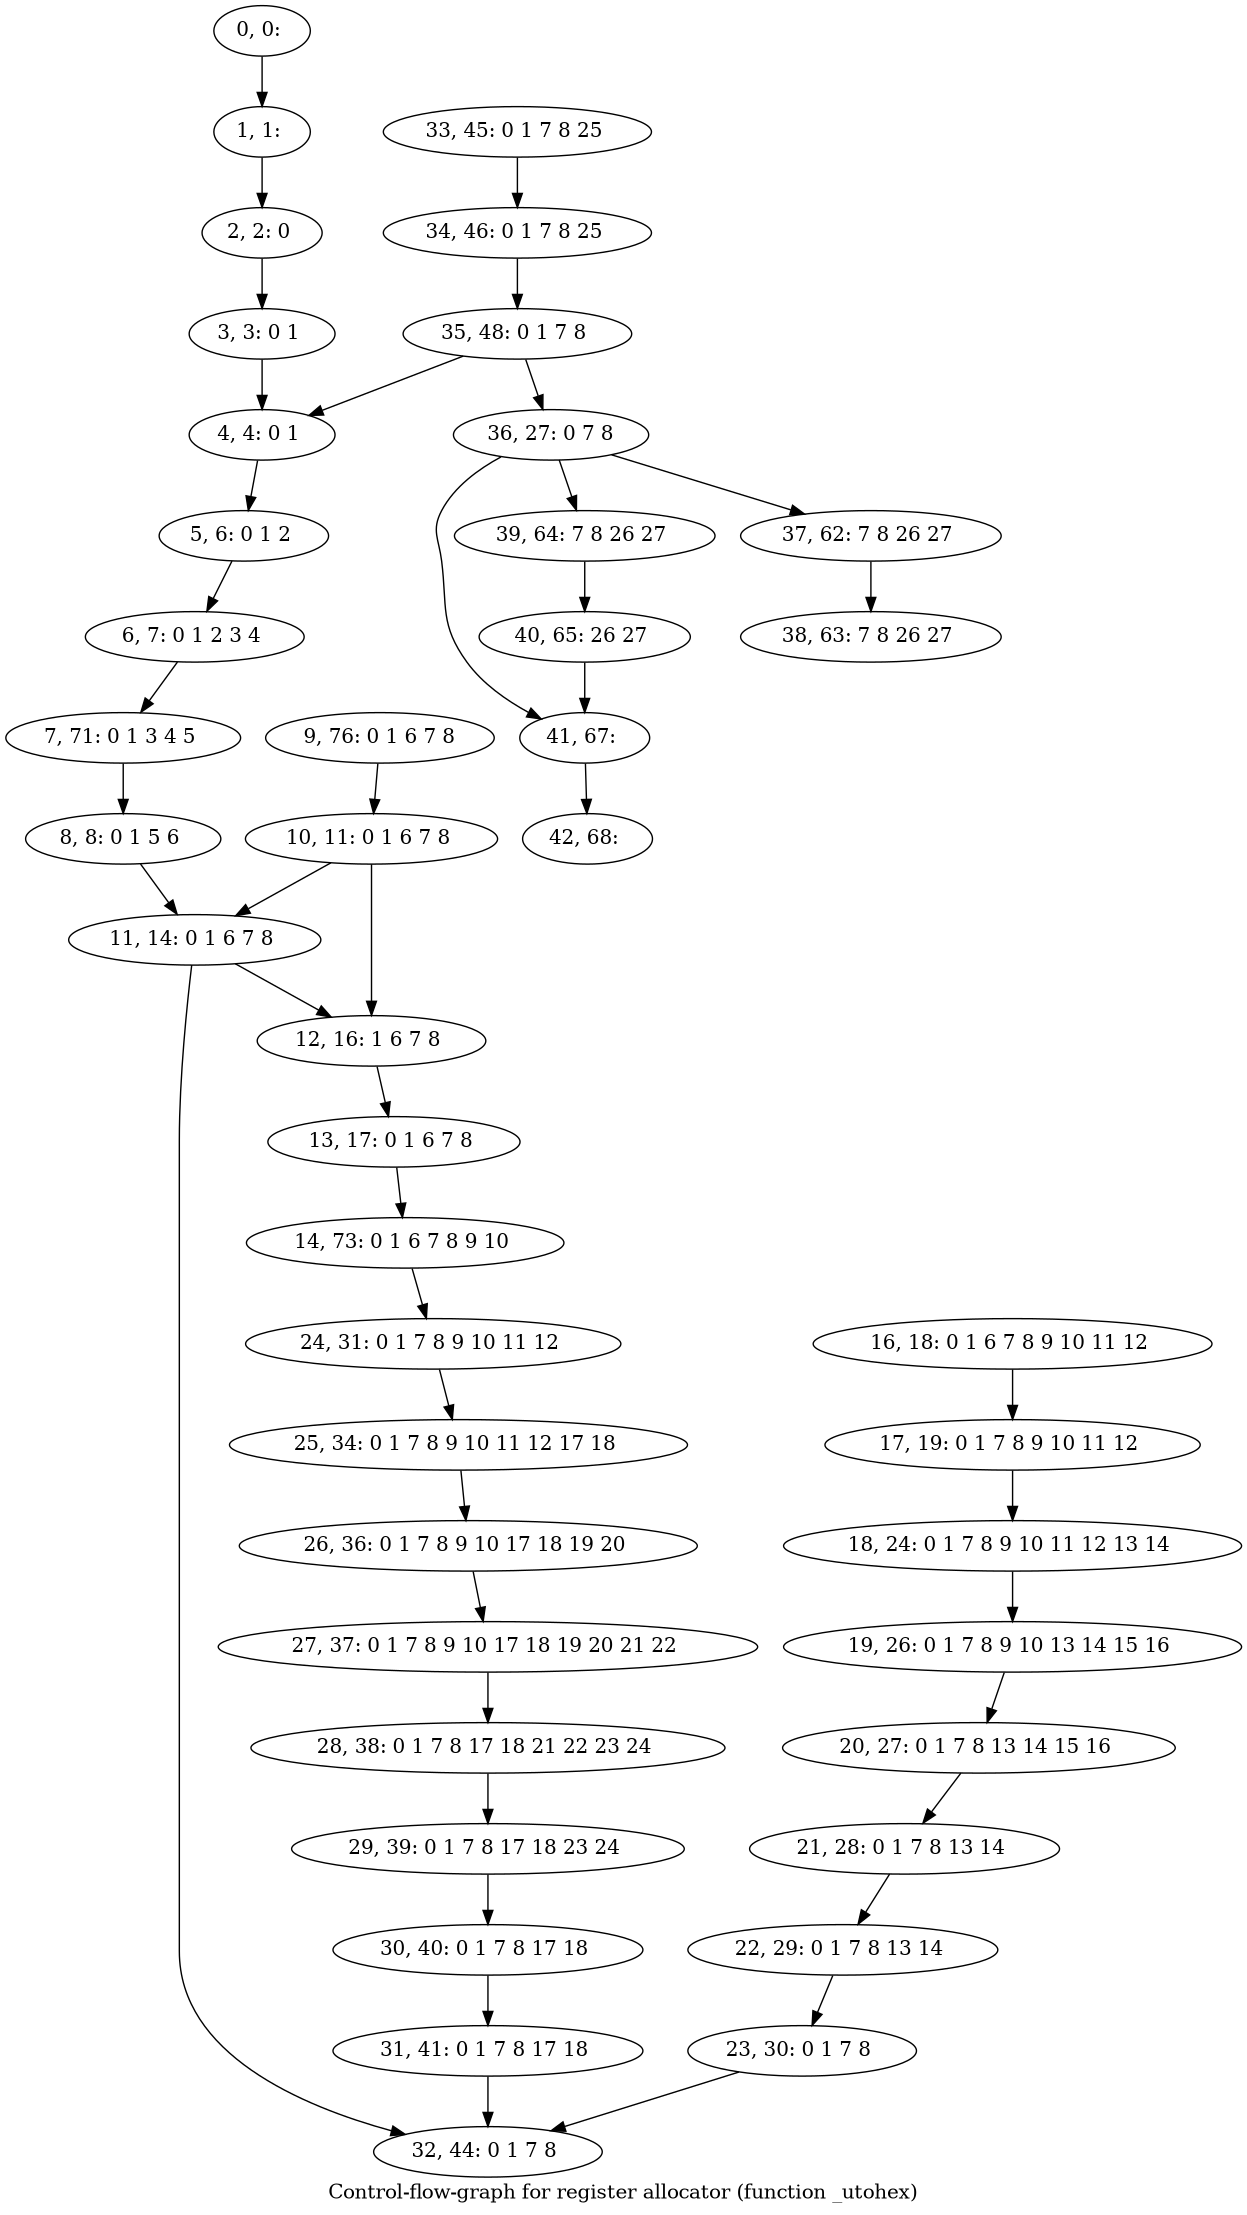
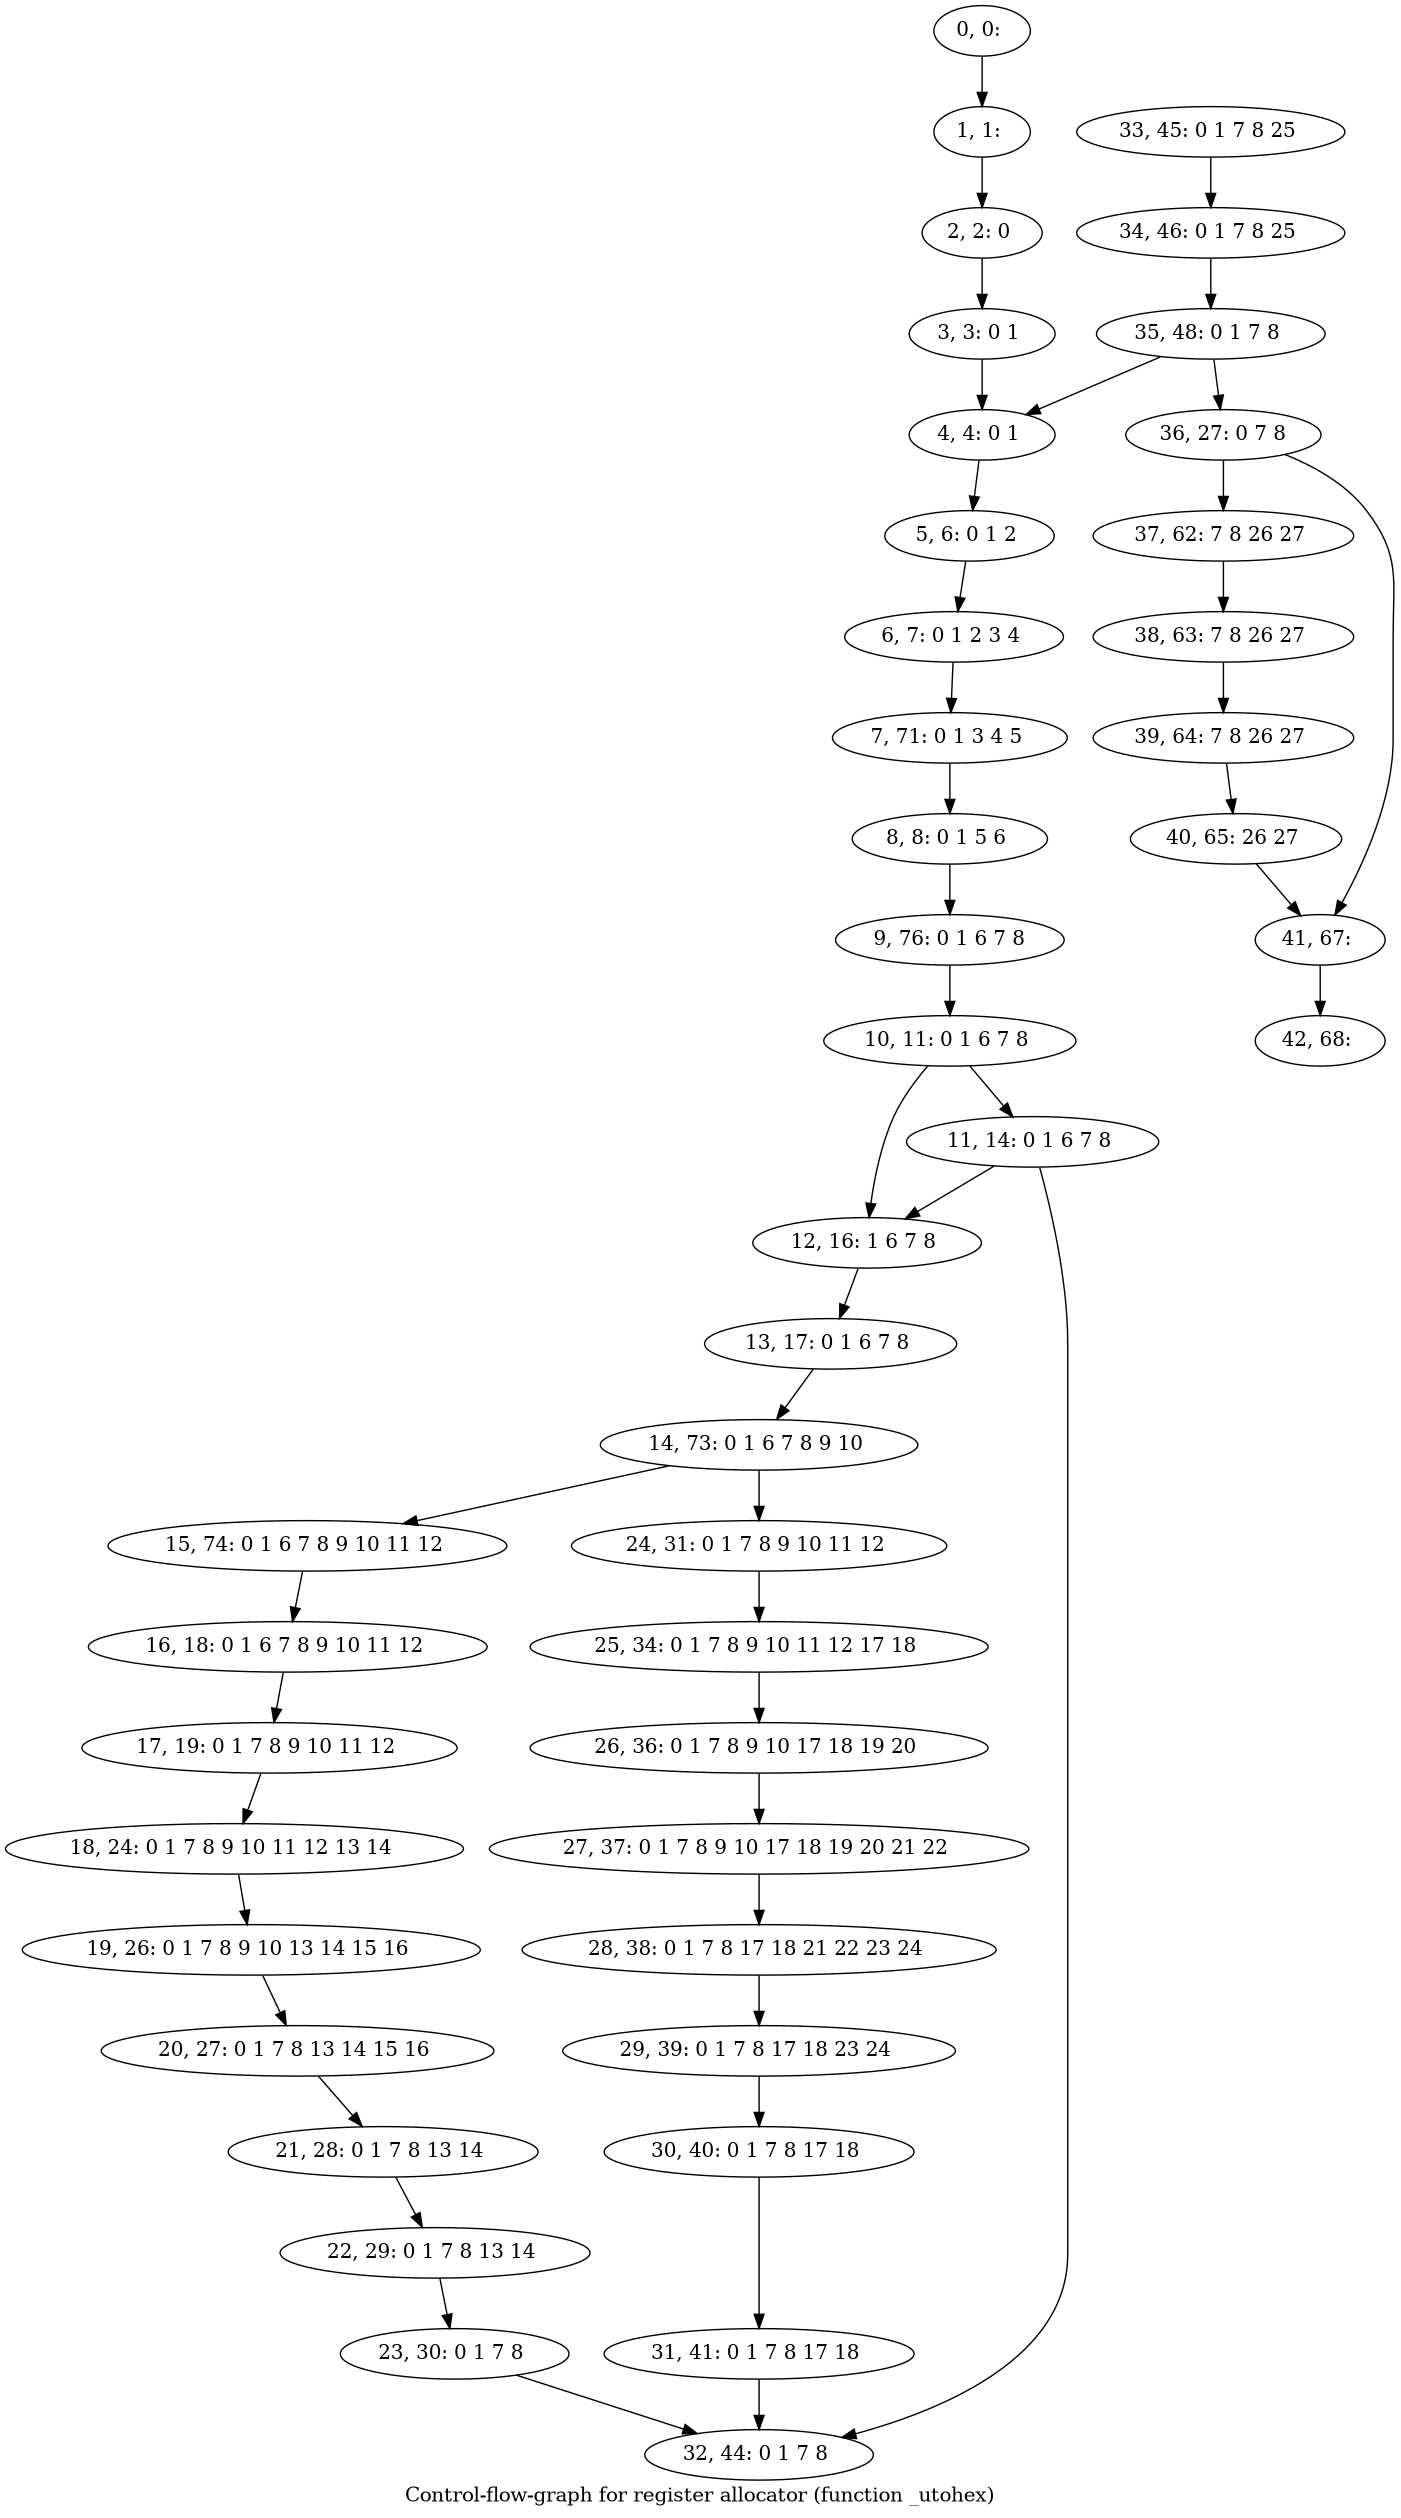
  digraph {
    label="Control-flow-graph for register allocator (function _utohex)"
    n1 [label="0, 0: "]
    n2 [label="1, 1: "]
    n3 [label="2, 2: 0 "]
    n4 [label="3, 3: 0 1 "]
    n5 [label="4, 4: 0 1 "]
    n6 [label="5, 6: 0 1 2 "]
    n7 [label="6, 7: 0 1 2 3 4 "]
    n8 [label="7, 71: 0 1 3 4 5 "]
    n9 [label="8, 8: 0 1 5 6 "]
    n10 [label="9, 76: 0 1 6 7 8"]
    n11 [label="10, 11: 0 1 6 7 8 "]
    n12 [label="11, 14: 0 1 6 7 8 "]
    n13 [label="12, 16: 1 6 7 8 "]
    n14 [label="32, 44: 0 1 7 8 "]
    n15 [label="13, 17: 0 1 6 7 8 "]
    n16 [label="14, 73: 0 1 6 7 8 9 10 "]
+   n17 [label="15, 74: 0 1 6 7 8 9 10 11 12 "]
    n18 [label="24, 31: 0 1 7 8 9 10 11 12 "]
    n19 [label="16, 18: 0 1 6 7 8 9 10 11 12 "]
    n20 [label="17, 19: 0 1 7 8 9 10 11 12 "]
    n21 [label="18, 24: 0 1 7 8 9 10 11 12 13 14 "]
    n22 [label="19, 26: 0 1 7 8 9 10 13 14 15 16 "]
    n23 [label="25, 34: 0 1 7 8 9 10 11 12 17 18 "]
    n24 [label="20, 27: 0 1 7 8 13 14 15 16 "]
    n25 [label="21, 28: 0 1 7 8 13 14 "]
    n26 [label="22, 29: 0 1 7 8 13 14 "]
    n27 [label="23, 30: 0 1 7 8 "]
    n28 [label="26, 36: 0 1 7 8 9 10 17 18 19 20 "]
    n29 [label="27, 37: 0 1 7 8 9 10 17 18 19 20 21 22 "]
    n30 [label="28, 38: 0 1 7 8 17 18 21 22 23 24 "]
    n31 [label="29, 39: 0 1 7 8 17 18 23 24 "]
    n32 [label="30, 40: 0 1 7 8 17 18 "]
    n33 [label="31, 41: 0 1 7 8 17 18 "]
    n34 [label="33, 45: 0 1 7 8 25 "]
    n35 [label="34, 46: 0 1 7 8 25 "]
    n36 [label="35, 48: 0 1 7 8 "]
    n37 [label="36, 27: 0 7 8"]
    n38 [label="37, 62: 7 8 26 27 "]
    n39 [label="41, 67: "]
    n40 [label="38, 63: 7 8 26 27 "]
    n41 [label="42, 68: "]
    n42 [label="39, 64: 7 8 26 27 "]
    n43 [label="40, 65: 26 27 "]
    n1 -> n2
    n2 -> n3
    n3 -> n4
    n4 -> n5
    n5 -> n6
    n6 -> n7
    n7 -> n8
    n8 -> n9
-   n9 -> n12
+   n9 -> n10
    n10 -> n11
    n11 -> n12
    n11 -> n13
    n12 -> n13
    n12 -> n14
    n13 -> n15
    n15 -> n16
+   n16 -> n17
    n16 -> n18
+   n17 -> n19
    n18 -> n23
    n19 -> n20
    n20 -> n21
    n21 -> n22
    n22 -> n24
    n23 -> n28
    n24 -> n25
    n25 -> n26
    n26 -> n27
    n27 -> n14
    n28 -> n29
    n29 -> n30
    n30 -> n31
    n31 -> n32
    n32 -> n33
    n33 -> n14
    n34 -> n35
    n35 -> n36
    n36 -> n5
    n36 -> n37
    n37 -> n38
    n37 -> n39
    n38 -> n40
    n39 -> n41
-   n37 -> n42
+   n40 -> n42
    n42 -> n43
    n43 -> n39
  }
